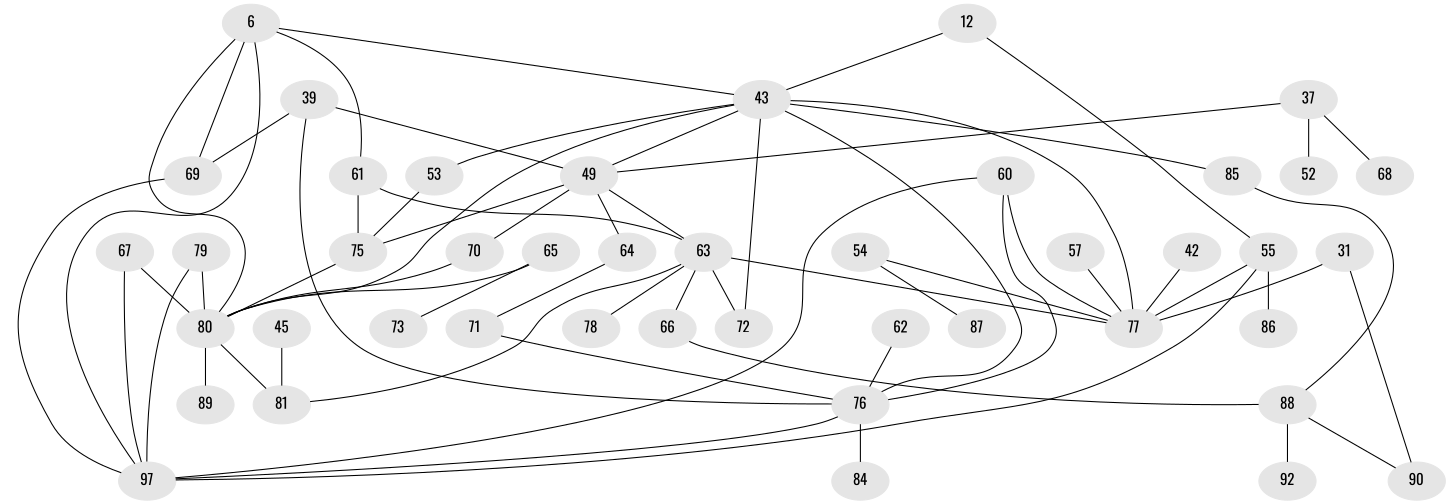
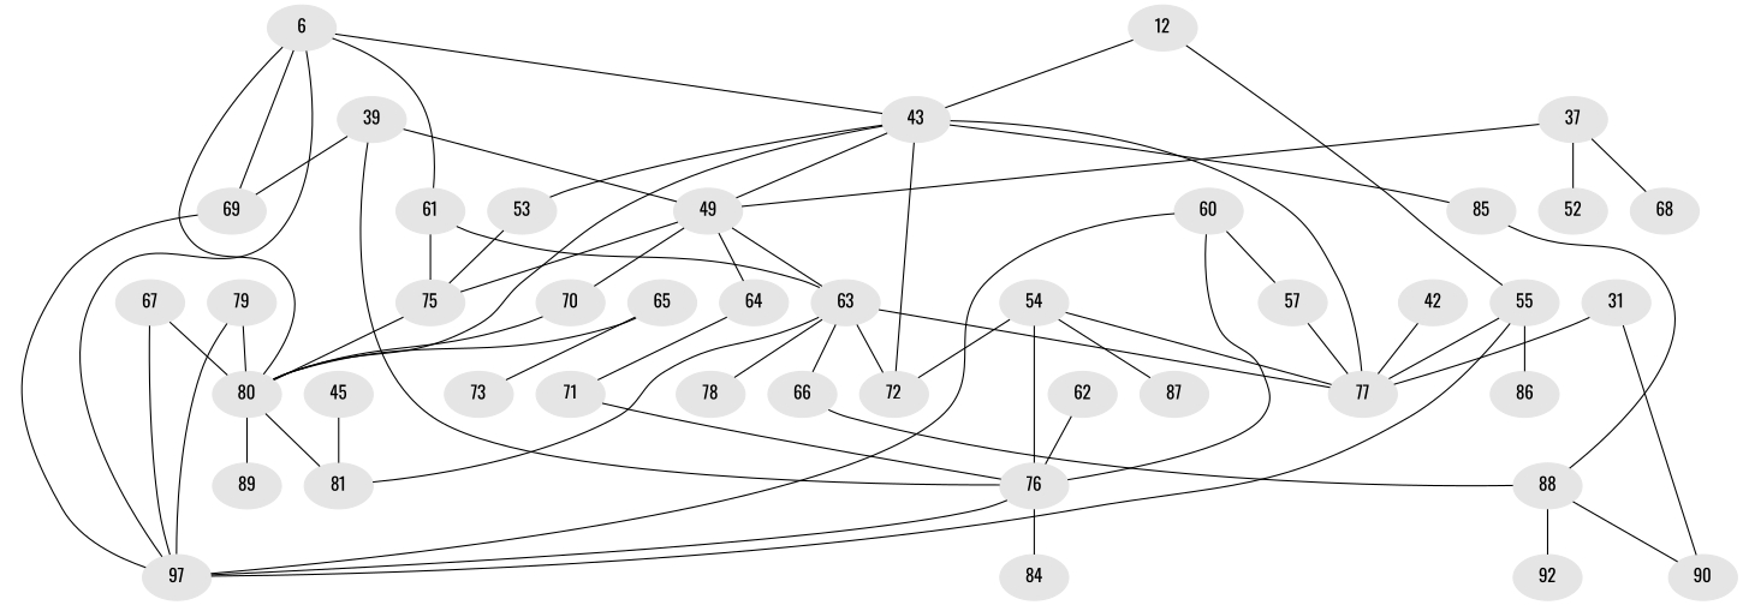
  graph {
    fontname=Oswald
    node [color=gray90 fontname=Oswald style=filled]
    edge [fontname=Oswald]
    43 [super="+3"]
    80 [super="+33+23+36+46+50"]
    77 [super="+9+14+56"]
    49 [super="+7+16"]
    76 [super="+25+11+5+74"]
    53 [super="+20"]
    72 [super="+51"]
    85
    6
    61 [super="+35"]
    69 [super="+47"]
    n12 [label=97 super="+83+45"]
    63 [super="+58"]
    75 [super="+21+40+17"]
    81 [super="+29"]
    89
    12
    55
    86
    31
    90
    64
    70
    37
    52
    68
    39
    84
    n29 [label=45]
    42
    88 [super="+48"]
    66 [super="+34+44"]
    78
    71
    54 [super="+27"]
    87
    57
    60
    62
    65
    73
    92
    67
    79
    43 -- 80
    43 -- 77 [weight=2]
    43 -- 49 [weight=2]
-   43 -- 76 [weight=2]
+   54 -- 76 [weight=2]
    43 -- 53
    43 -- 72
    43 -- 85
    80 -- 81
    80 -- 89
    49 -- 63
    49 -- 75 [weight=3]
    49 -- 64
    49 -- 70
    76 -- n12
    76 -- 84
    53 -- 75
    85 -- 88
    6 -- 43 [weight=2]
    6 -- 80
    6 -- 61
    6 -- 69 [weight=2]
    6 -- n12
    61 -- 63
    61 -- 75
    69 -- n12
    63 -- 77 [weight=2]
    63 -- 72 [weight=2]
    63 -- 81
    63 -- 66 [weight=3]
    63 -- 78
    75 -- 80 [weight=3]
    12 -- 43
    12 -- 55
    55 -- 77
    55 -- n12
    55 -- 86
    31 -- 77
    31 -- 90
    64 -- 71
    70 -- 80
    37 -- 49
    37 -- 52
    37 -- 68
    39 -- 49
    39 -- 76
    39 -- 69
    n29 -- 81
    42 -- 77
    88 -- 90
    88 -- 92
    66 -- 88 [weight=2]
    71 -- 76
    54 -- 77
+   54 -- 72
    54 -- 87
    57 -- 77
-   60 -- 77
+   60 -- 57
    60 -- 76
    60 -- n12
    62 -- 76
    65 -- 80
    65 -- 73
    67 -- 80
    67 -- n12
    79 -- 80
    79 -- n12
  }
